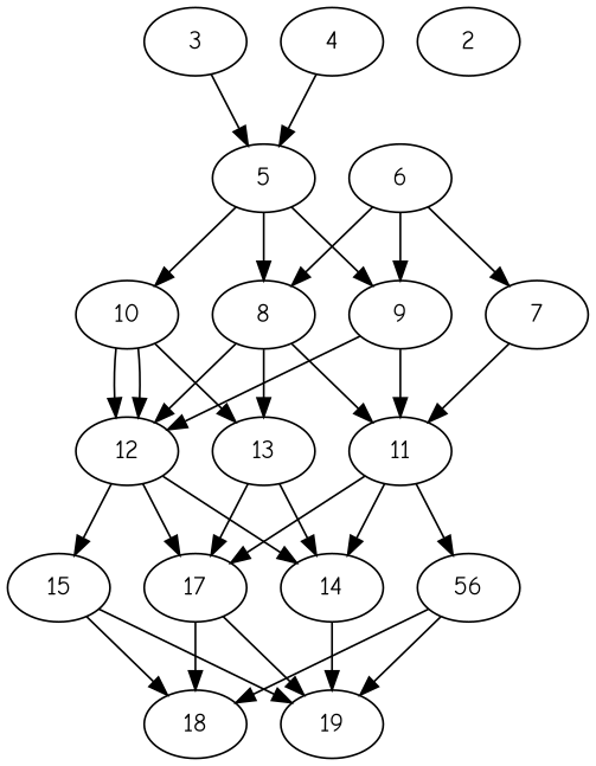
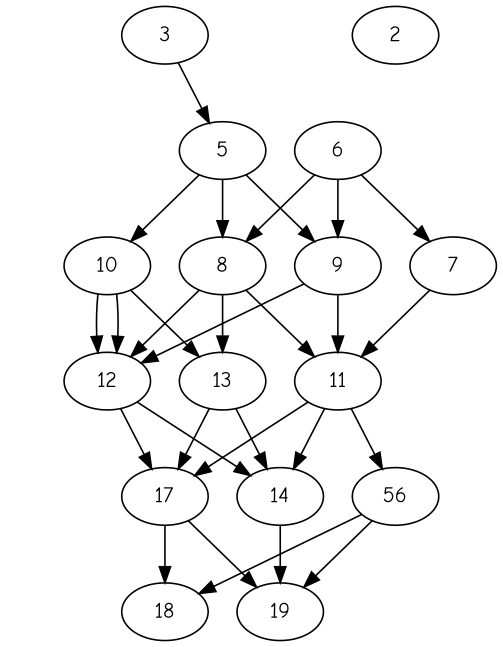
  digraph {
    fontname="Comic Neue"
    node [alpha=0.07 fontname="Comic Neue"]
    edge [fontname="Comic Neue"]
    5 [alpha=0.01 expect_size=38493184]
    8 [expect_size=18490368]
    9 [alpha=0.04 expect_size=16083968]
    10 [alpha=0.12 expect_size=43551744]
    6 [alpha=0.16 expect_size=8399872]
    7 [alpha=0.15 expect_size=34608128]
    11 [alpha=0.14 expect_size=32216064]
    12 [alpha=0.10 expect_size=24121344]
    13 [alpha=0.00 expect_size=38499328]
    2 [alpha=0.06 expect_size=36958208]
    3 [alpha=0.05 expect_size=36925440]
-   4 [alpha=0.04 expect_size=11736064]
    14 [alpha=0.10 expect_size=49520640]
    n14 [alpha=0.06 expect_size=13915136 label=56]
    17 [alpha=0.12 expect_size=51022848]
-   15 [expect_size=11645952]
    19 [alpha=0.17 expect_size=7283712]
    18 [alpha=0.11 expect_size=39103488]
    5 -> 8
    5 -> 9
    5 -> 10
    8 -> 11
    8 -> 12
    8 -> 13
    9 -> 11
    9 -> 12
    10 -> 12
    10 -> 12
    10 -> 13
    6 -> 8
    6 -> 9
    6 -> 7
    7 -> 11
    11 -> 14
    11 -> n14
    11 -> 17
    12 -> 14
    12 -> 17
-   12 -> 15
    13 -> 14
    13 -> 17
    3 -> 5
-   4 -> 5
    14 -> 19
    n14 -> 19
    n14 -> 18
    17 -> 19
    17 -> 18
-   15 -> 19
-   15 -> 18
  }
